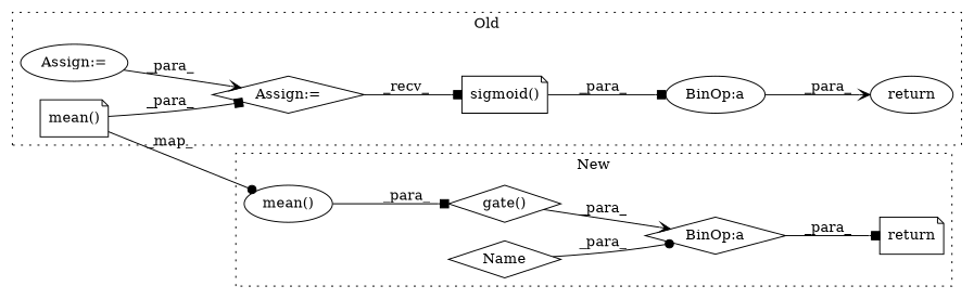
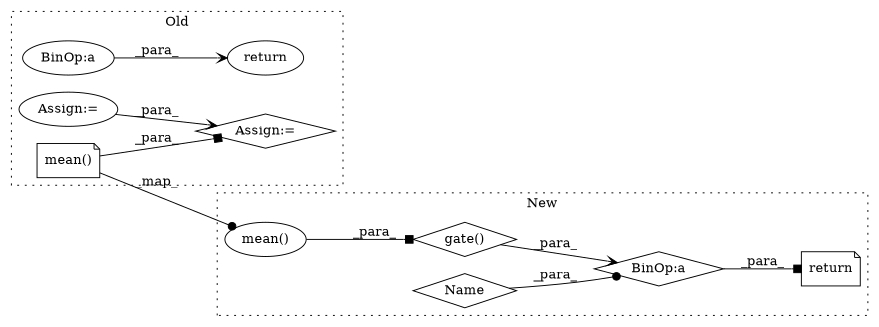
  digraph {
    rankdir=LR
    node [a=75 l=3 shape=ellipse]
    edge [arrowhead=box]
    n1 [a=93 l=7 label=return s=2624]
    n2 [a=82 label="BinOp:a" s=2632]
    n3 [l="11,22" label="mean()" s="2450,2462" shape=note]
-   n4 [l=16 label="sigmoid()" s=2635 shape=note]
    n5 [a=68 label="Assign:=" s=2552 shape=diamond]
    n6 [a=68 label="Assign:=" s=2498]
    n7 [l="10,1" label="gate()" s="3122,3138" shape=diamond]
    n8 [a=82 label="BinOp:a" s=3119 shape=diamond]
    n9 [a=93 l=7 label=return s=3111 shape=note]
    n10 [l=27 label="mean()" s=3004]
    n11 [a=87 l=1 label=Name s=3118 shape=diamond]
    subgraph cluster_1 {
      label=Old
      style=dotted
      n1
      n2
      n3
-     n4
      n5
      n6
    }
    subgraph cluster_2 {
      label=New
      style=dotted
      n7
      n8
      n9
      n10
      n11
    }
    n2 -> n1 [label=_para_ arrowhead=vee]
    n3 -> n5 [label=_para_]
    n3 -> n10 [label=_map_ arrowhead=dot]
-   n4 -> n2 [label=_para_]
-   n5 -> n4 [label=_recv_]
    n6 -> n5 [label=_para_ arrowhead=vee]
    n7 -> n8 [label=_para_ arrowhead=vee]
    n8 -> n9 [label=_para_]
    n10 -> n7 [label=_para_]
    n11 -> n8 [label=_para_ arrowhead=dot]
  }
